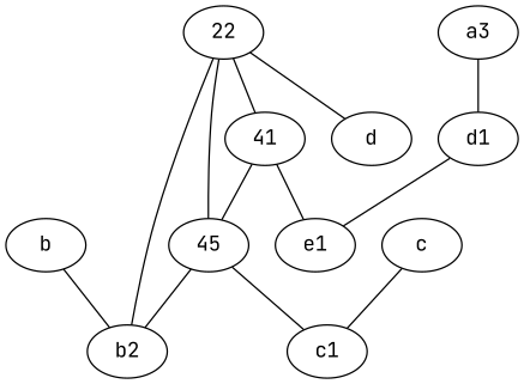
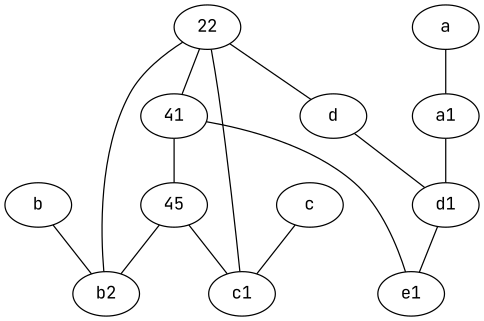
  graph {
    fontname="JetBrains Mono"
    node [fontname="JetBrains Mono" labelfontsize=50]
    edge [fontname="JetBrains Mono"]
    n1 [label=b2]
    b
    22
    41
    45
    d
    e1
    c1
-   a1 [label=a3]
+   a1
    d1
+   a
    c
    b -- n1
    22 -- n1
    22 -- 41
-   22 -- 45
+   22 -- c1
    22 -- d
    41 -- 45
    41 -- e1
    45 -- n1
    45 -- c1
+   d -- d1
    a1 -- d1
    d1 -- e1
+   a -- a1
    c -- c1
  }
